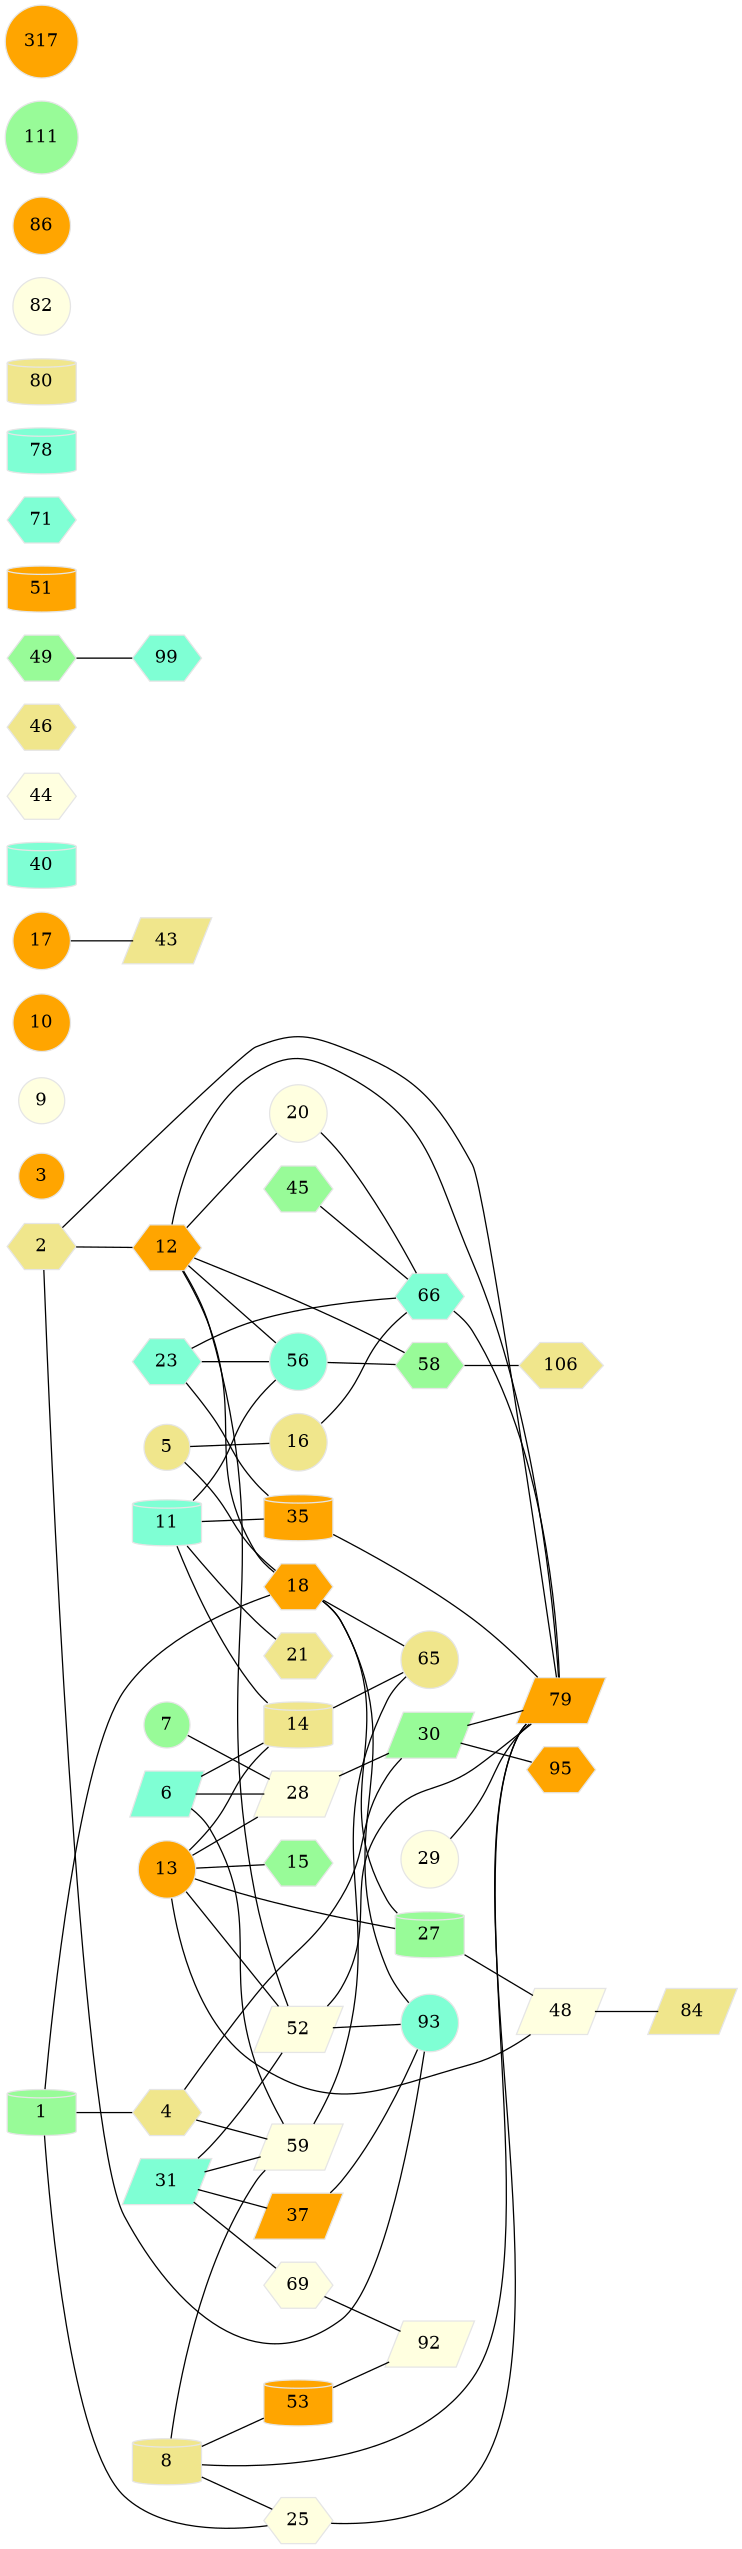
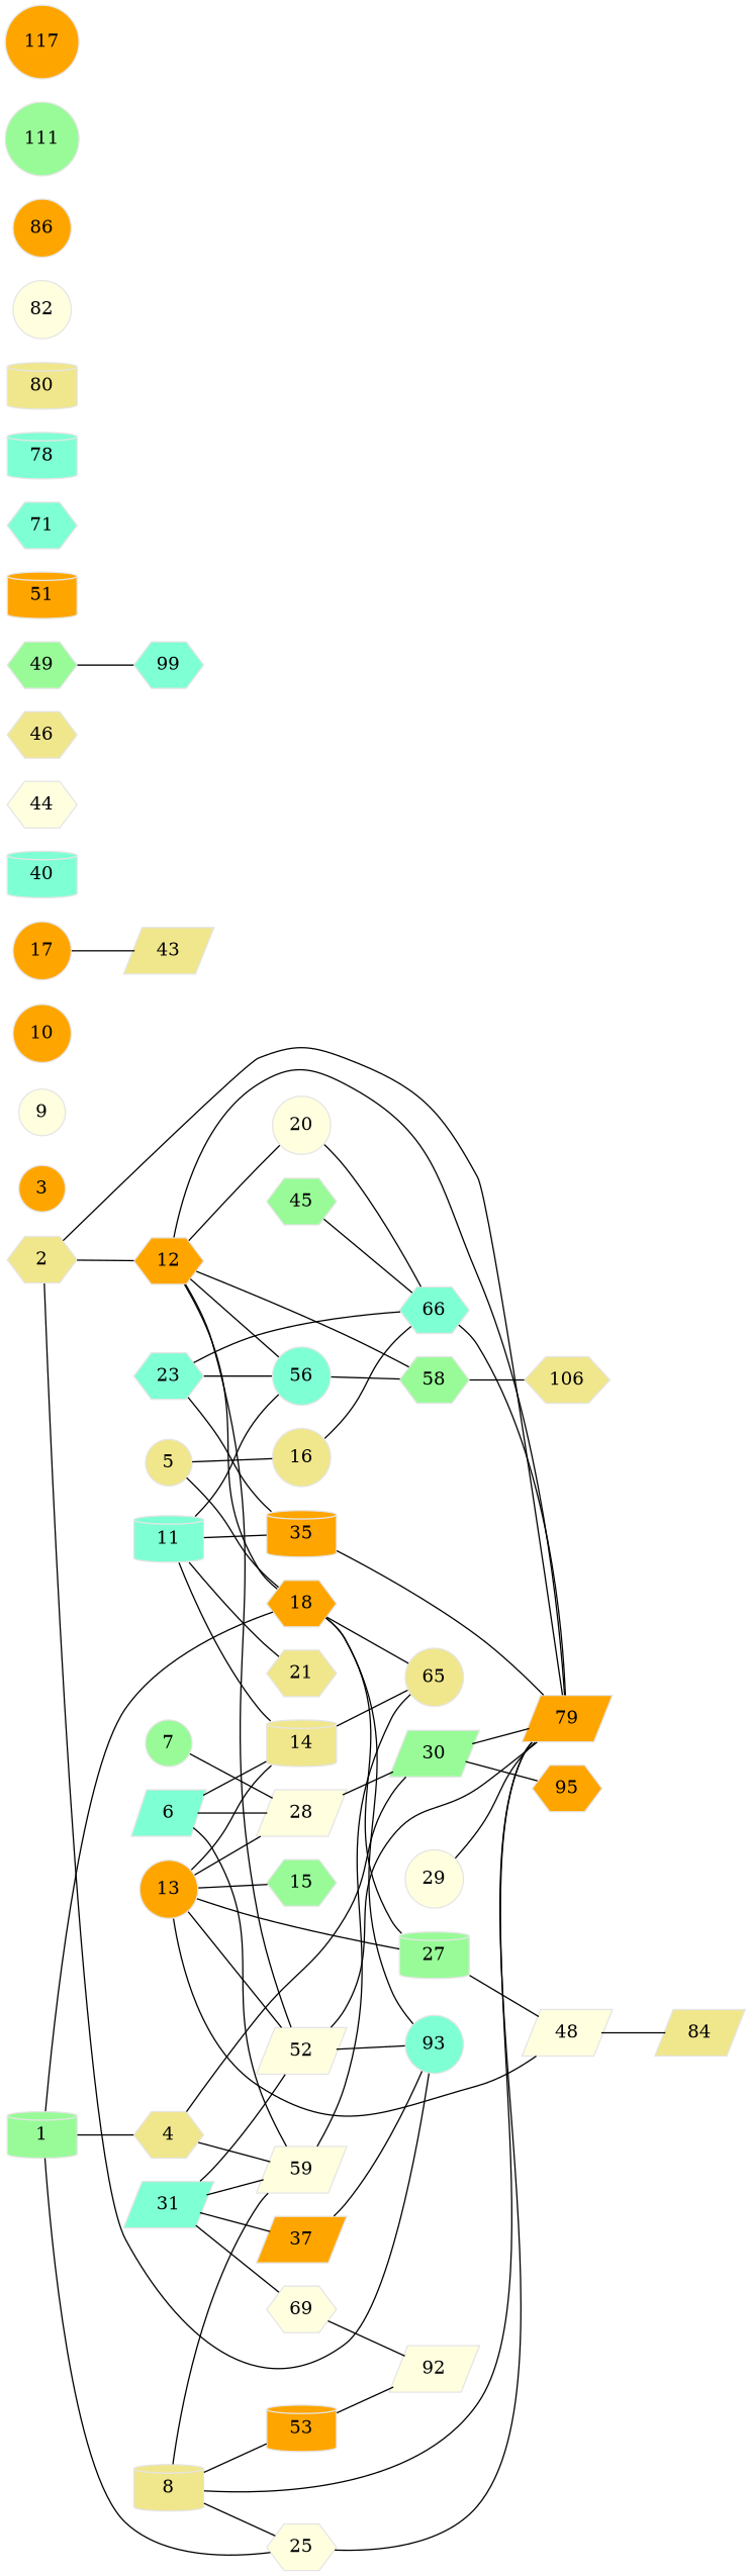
  graph {
    rankdir=LR
    node [color=gray90 fillcolor=orange shape=hexagon style=filled]
    1 [fillcolor=palegreen shape=cylinder super="+47+97"]
    4 [fillcolor=khaki super="+24"]
    18 [super="+55"]
    25 [fillcolor=lightyellow super="+26+98"]
    30 [fillcolor=palegreen shape=parallelogram super="+67"]
    59 [fillcolor=lightyellow shape=parallelogram super="+91"]
    93 [fillcolor=aquamarine shape=circle super="+110"]
    27 [fillcolor=palegreen shape=cylinder super="+34"]
    65 [fillcolor=khaki shape=circle super="+101"]
    79 [shape=parallelogram super="+81"]
    2 [fillcolor=khaki super="+57+22"]
    12 [super="+85+107"]
    56 [fillcolor=aquamarine shape=circle super="+62"]
    20 [fillcolor=lightyellow shape=circle]
    52 [fillcolor=lightyellow shape=parallelogram]
    58 [fillcolor=palegreen super="+60"]
    3 [shape=circle]
    95
    5 [fillcolor=khaki shape=circle super="+39"]
    16 [fillcolor=khaki shape=circle super="+42"]
    66 [fillcolor=aquamarine super="+100+105"]
    14 [fillcolor=khaki shape=cylinder super="+70"]
    6 [fillcolor=aquamarine shape=parallelogram]
    28 [fillcolor=lightyellow shape=parallelogram super="+64"]
    7 [fillcolor=palegreen shape=circle]
    8 [fillcolor=khaki shape=cylinder super="+73+32"]
    53 [shape=cylinder super="+83+72"]
    92 [fillcolor=lightyellow shape=parallelogram super="+94"]
    9 [fillcolor=lightyellow shape=circle]
    10 [shape=circle]
    11 [fillcolor=aquamarine shape=cylinder super="+54"]
    21 [fillcolor=khaki]
    35 [shape=cylinder super="+68"]
    106 [fillcolor=khaki]
    13 [shape=circle super="+38+41+19"]
    15 [fillcolor=palegreen]
    48 [fillcolor=lightyellow shape=parallelogram super="+77"]
    84 [fillcolor=khaki shape=parallelogram super="+113"]
    17 [shape=circle super="+50"]
    43 [fillcolor=khaki shape=parallelogram]
    23 [fillcolor=aquamarine super="+115+36"]
    29 [fillcolor=lightyellow shape=circle]
    31 [fillcolor=aquamarine shape=parallelogram super="+33"]
    37 [shape=parallelogram]
    69 [fillcolor=lightyellow]
    40 [fillcolor=aquamarine shape=cylinder]
    44 [fillcolor=lightyellow]
    45 [fillcolor=palegreen]
    46 [fillcolor=khaki]
    49 [fillcolor=palegreen super="+76"]
    99 [fillcolor=aquamarine]
    51 [shape=cylinder]
    71 [fillcolor=aquamarine]
    78 [fillcolor=aquamarine shape=cylinder]
    80 [fillcolor=khaki shape=cylinder]
    82 [fillcolor=lightyellow shape=circle super="+116"]
    86 [shape=circle]
    111 [fillcolor=palegreen shape=circle]
-   117 [shape=circle label=317]
+   117 [shape=circle]
    1 -- 4
    1 -- 18
    1 -- 25
    4 -- 30
    4 -- 59
    18 -- 93
    18 -- 27
    18 -- 65
    25 -- 79
    30 -- 79 [weight=2]
    30 -- 95
    59 -- 65
    27 -- 48
    2 -- 93
    2 -- 79 [weight=2]
    2 -- 12
    12 -- 18
    12 -- 79
    12 -- 56
    12 -- 20
    12 -- 52
    12 -- 58
    56 -- 58
    20 -- 66
    52 -- 93
    52 -- 79
    58 -- 106
    5 -- 18
    5 -- 16
    16 -- 66 [weight=2]
    66 -- 79 [weight=2]
    14 -- 65
    6 -- 59
    6 -- 14
    6 -- 28
    28 -- 30
    7 -- 28
    8 -- 25
    8 -- 59
    8 -- 79 [weight=2]
    8 -- 53
    53 -- 92
    11 -- 56
    11 -- 14
    11 -- 21
    11 -- 35
    35 -- 79
    13 -- 27
    13 -- 52
    13 -- 14 [weight=2]
    13 -- 28
    13 -- 15
    13 -- 48
    48 -- 84
    17 -- 43
    23 -- 56
    23 -- 66
    23 -- 35
    29 -- 79
    31 -- 59
    31 -- 52
    31 -- 37
    31 -- 69
    37 -- 93
    69 -- 92
    45 -- 66
    49 -- 99
  }
